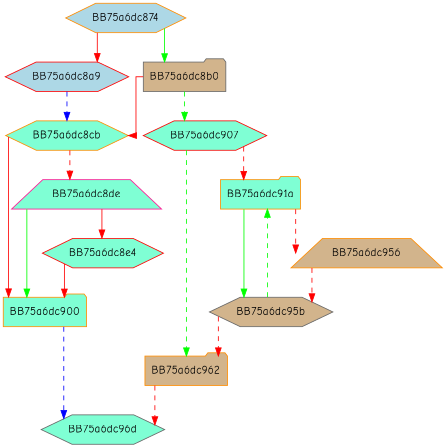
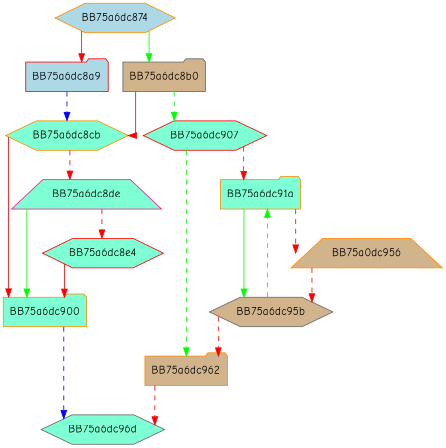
  digraph {
    fontname="Comic Neue"
    splines=ortho
    node [color=darkorange fillcolor=aquamarine fontname="Comic Neue" shape=hexagon style=filled]
    edge [color=red fontname="Comic Neue" style=dashed]
    BB75a6dc874 [fillcolor=lightblue]
    BB75a6dc8b0 [color=gray40 fillcolor=tan shape=folder]
-   BB75a6dc8a9 [color=red fillcolor=lightblue]
+   BB75a6dc8a9 [color=red fillcolor=lightblue shape=folder]
    BB75a6dc8cb
    BB75a6dc907 [color=red]
    BB75a6dc900 [shape=folder]
    BB75a6dc8de [color=deeppink shape=trapezium]
    BB75a6dc962 [fillcolor=tan shape=folder]
    BB75a6dc91a [shape=folder]
    BB75a6dc96d [color=gray40]
    BB75a6dc8e4 [color=red]
    BB75a6dc95b [color=gray40 fillcolor=tan]
-   BB75a6dc956 [fillcolor=tan shape=trapezium]
+   BB75a6dc956 [fillcolor=tan shape=trapezium label=BB75a0dc956]
    BB75a6dc874 -> BB75a6dc8b0 [color=green style=solid]
    BB75a6dc874 -> BB75a6dc8a9 [style=solid]
    BB75a6dc8b0 -> BB75a6dc8cb [style=solid]
    BB75a6dc8b0 -> BB75a6dc907 [color=green]
    BB75a6dc8a9 -> BB75a6dc8cb [color=blue]
    BB75a6dc8cb -> BB75a6dc900 [style=solid]
    BB75a6dc8cb -> BB75a6dc8de
    BB75a6dc907 -> BB75a6dc962 [color=green]
    BB75a6dc907 -> BB75a6dc91a
    BB75a6dc900 -> BB75a6dc96d [color=blue]
    BB75a6dc8de -> BB75a6dc900 [color=green style=solid]
-   BB75a6dc8de -> BB75a6dc8e4 [style=solid]
+   BB75a6dc8de -> BB75a6dc8e4
    BB75a6dc962 -> BB75a6dc96d
    BB75a6dc91a -> BB75a6dc95b [color=green style=solid]
    BB75a6dc91a -> BB75a6dc956
    BB75a6dc8e4 -> BB75a6dc900 [style=solid]
    BB75a6dc95b -> BB75a6dc962
    BB75a6dc95b -> BB75a6dc91a [color=green]
    BB75a6dc956 -> BB75a6dc95b
  }
